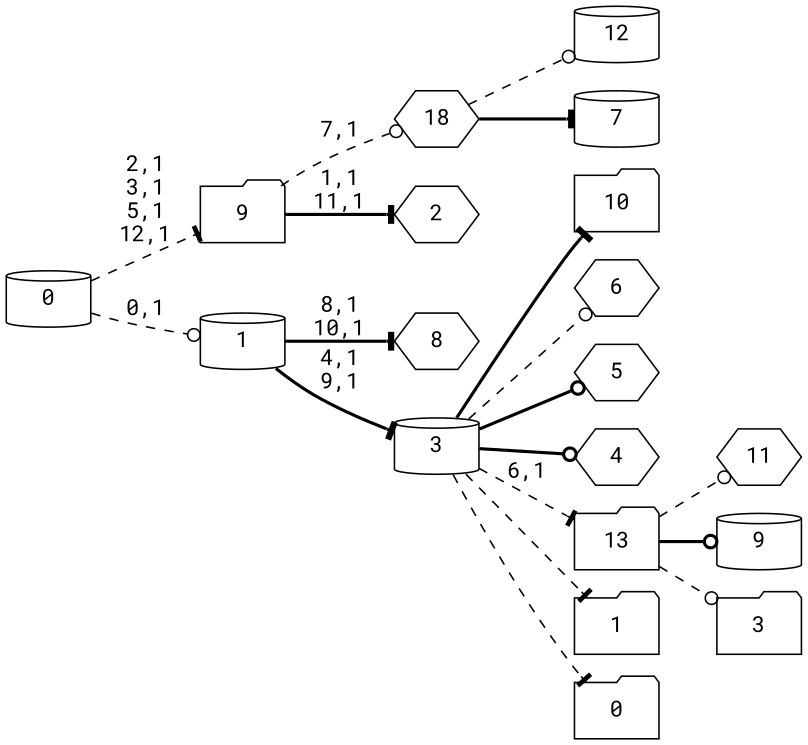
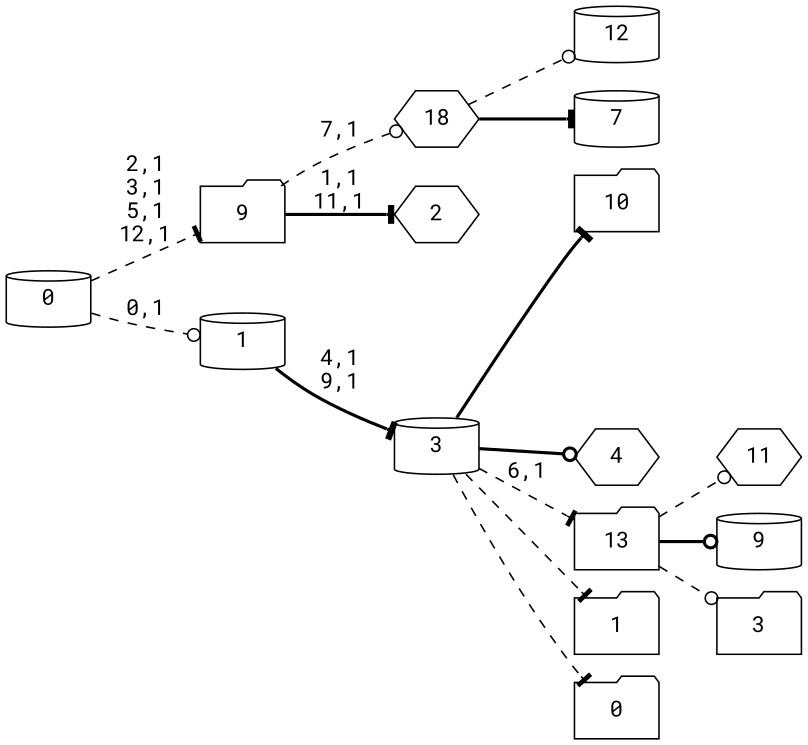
  digraph {
    fontname="Roboto Mono"
    rankdir=LR
    node [fontname="Roboto Mono" shape=hexagon]
    edge [arrowhead=odot fontname="Roboto Mono" style=dashed]
    n1 [label=12 shape=cylinder]
    n2 [label=11]
    n3 [label=10 shape=folder]
    n4 [label=9 shape=cylinder]
-   n5 [label=8]
    n6 [label=7 shape=cylinder]
    18
-   n8 [label=6]
-   n9 [label=5]
    n10 [label=4]
    n11 [label=3 shape=folder]
    13 [shape=folder]
    n13 [label=2]
    9 [shape=folder]
    n15 [label=1 shape=folder]
    n16 [label=0 shape=folder]
    3 [shape=cylinder]
    1 [shape=cylinder]
    0 [shape=cylinder]
    18 -> n1
    18 -> n6 [arrowhead=tee style=bold]
    13 -> n2
    13 -> n4 [style=bold]
    13 -> n11
    9 -> 18 [label="7,1"]
    9 -> n13 [arrowhead=tee label="1,1\n11,1" style=bold]
    3 -> n3 [arrowhead=tee style=bold]
-   3 -> n8
-   3 -> n9 [style=bold]
    3 -> n10 [style=bold]
    3 -> 13 [arrowhead=tee label="6,1"]
    3 -> n15 [arrowhead=tee]
    3 -> n16 [arrowhead=tee]
-   1 -> n5 [arrowhead=tee label="8,1\n10,1" style=bold]
    1 -> 3 [arrowhead=tee label="4,1\n9,1" style=bold]
    0 -> 9 [arrowhead=tee label="2,1\n3,1\n5,1\n12,1"]
    0 -> 1 [label="0,1"]
  }
